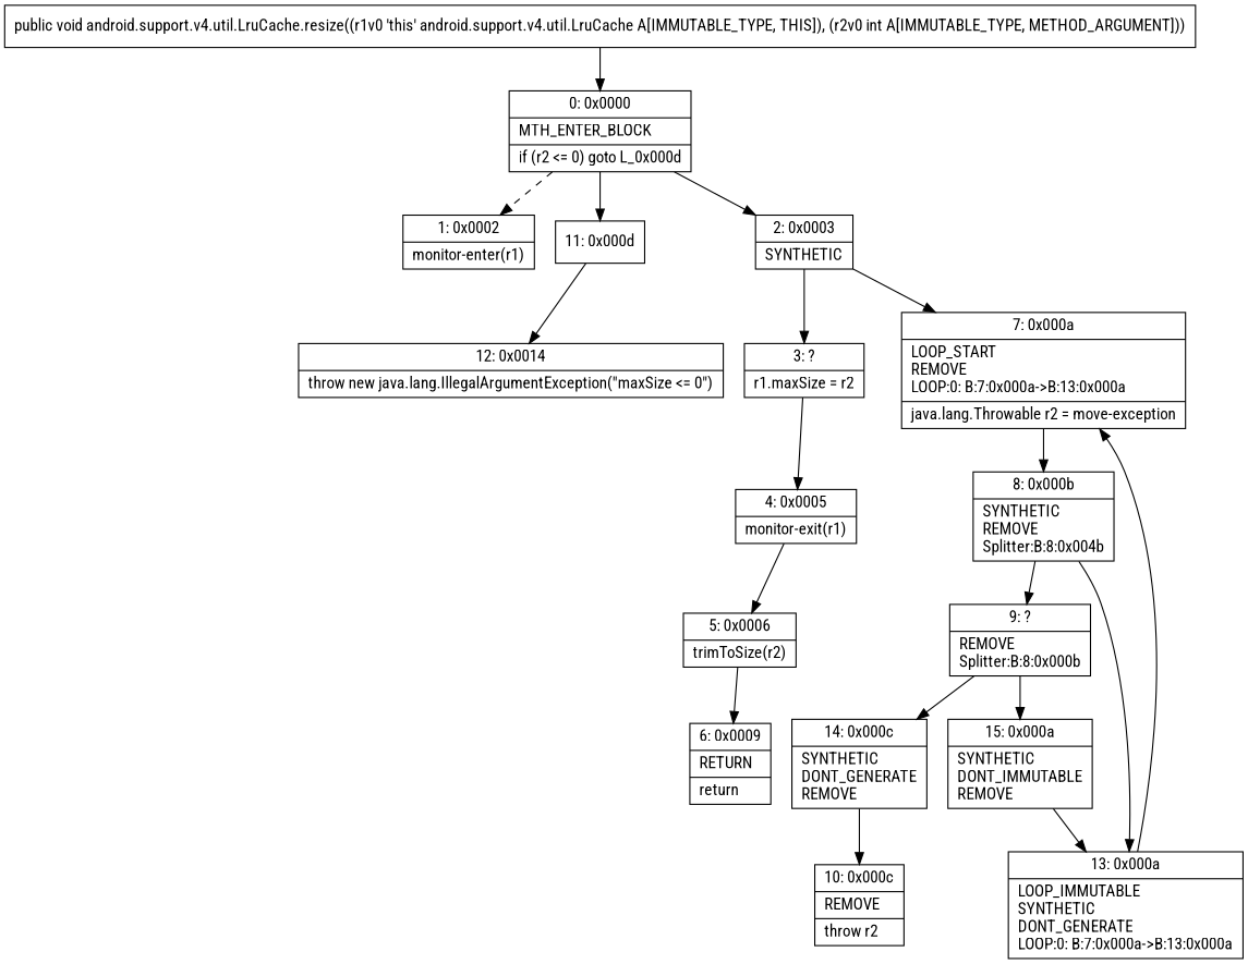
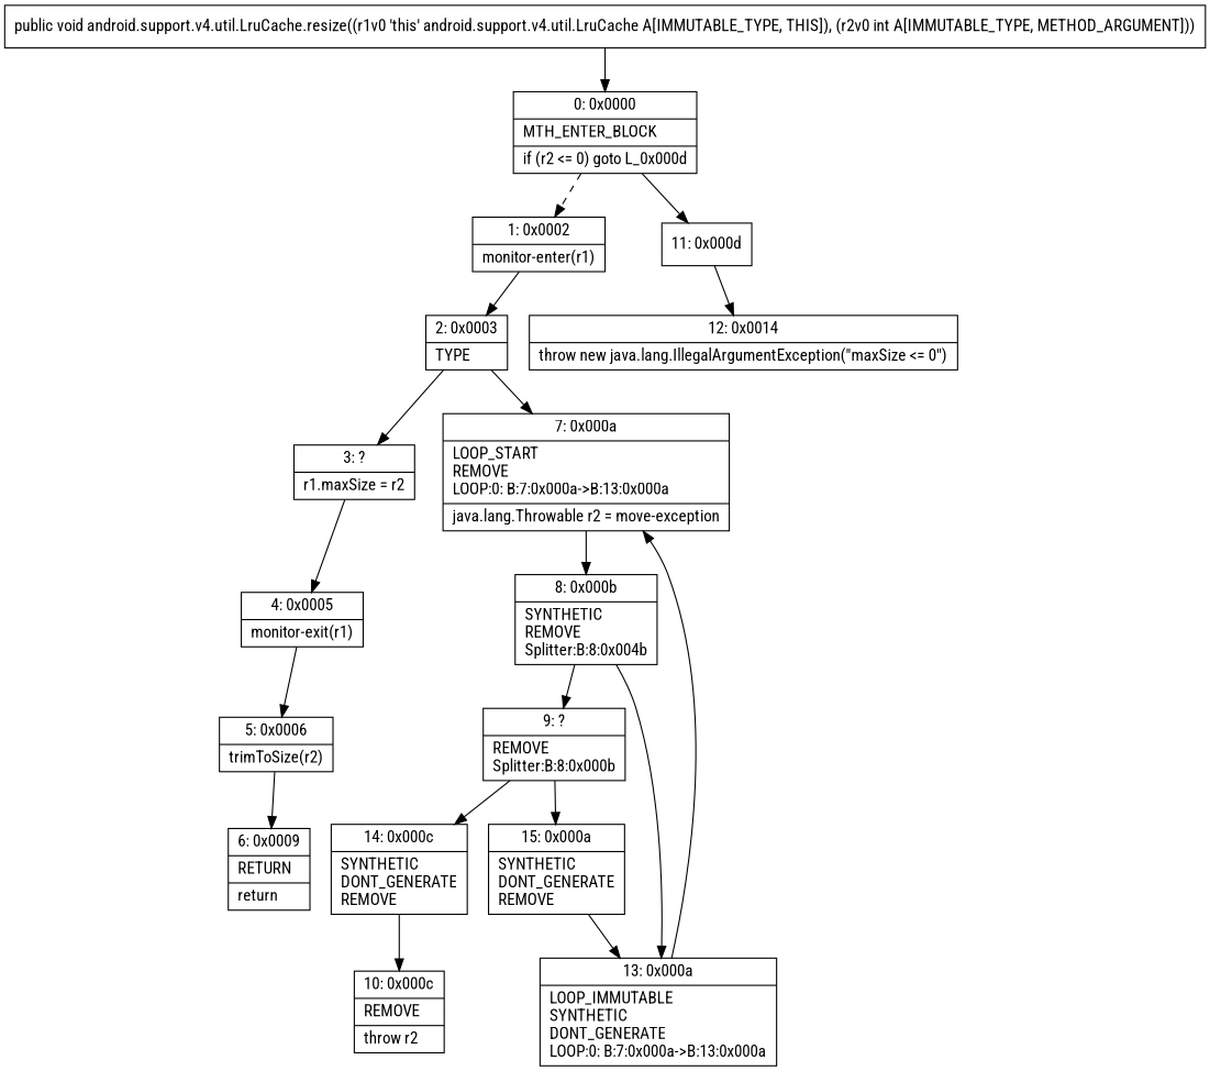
  digraph {
    fontname="Roboto Condensed"
    node [fontname="Roboto Condensed" shape=record]
    edge [fontname="Roboto Condensed"]
    n1 [label="{0\:\ 0x0000|MTH_ENTER_BLOCK\l|if (r2 \<= 0) goto L_0x000d\l}"]
    n2 [label="{1\:\ 0x0002|monitor\-enter(r1)\l}"]
    n3 [label="{11\:\ 0x000d}"]
-   n4 [label="{2\:\ 0x0003|SYNTHETIC\l}"]
+   n4 [label="{2\:\ 0x0003|TYPE\l}"]
    n5 [label="{12\:\ 0x0014|throw new java.lang.IllegalArgumentException(\"maxSize \<= 0\")\l}"]
    n6 [label="{3\:\ ?|r1.maxSize = r2\l}"]
    n7 [label="{7\:\ 0x000a|LOOP_START\lREMOVE\lLOOP:0: B:7:0x000a\-\>B:13:0x000a\l|java.lang.Throwable r2 = move\-exception\l}"]
    n8 [label="{4\:\ 0x0005|monitor\-exit(r1)\l}"]
    n9 [label="{8\:\ 0x000b|SYNTHETIC\lREMOVE\lSplitter:B:8:0x004b\l}"]
    n10 [label="{5\:\ 0x0006|trimToSize(r2)\l}"]
    n11 [label="{6\:\ 0x0009|RETURN\l|return\l}"]
    n12 [label="{9\:\ ?|REMOVE\lSplitter:B:8:0x000b\l}"]
    n13 [label="{13\:\ 0x000a|LOOP_IMMUTABLE\lSYNTHETIC\lDONT_GENERATE\lLOOP:0: B:7:0x000a\-\>B:13:0x000a\l}"]
    n14 [label="{14\:\ 0x000c|SYNTHETIC\lDONT_GENERATE\lREMOVE\l}"]
-   n15 [label="{15\:\ 0x000a|SYNTHETIC\lDONT_IMMUTABLE\lREMOVE\l}"]
+   n15 [label="{15\:\ 0x000a|SYNTHETIC\lDONT_GENERATE\lREMOVE\l}"]
    n16 [label="{10\:\ 0x000c|REMOVE\l|throw r2\l}"]
    n17 [label="{public void android.support.v4.util.LruCache.resize((r1v0 'this' android.support.v4.util.LruCache A[IMMUTABLE_TYPE, THIS]), (r2v0 int A[IMMUTABLE_TYPE, METHOD_ARGUMENT])) }"]
    n1 -> n2 [style=dashed]
    n1 -> n3
-   n1 -> n4
+   n2 -> n4
    n3 -> n5
    n4 -> n6
    n4 -> n7
    n6 -> n8
    n7 -> n9
    n8 -> n10
    n9 -> n12
    n9 -> n13
    n10 -> n11
    n12 -> n14
    n12 -> n15
    n13 -> n7
    n14 -> n16
    n15 -> n13
    n17 -> n1
  }
